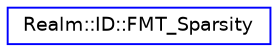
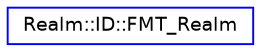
  digraph {
    rankdir=TB
-   n1 [color=blue fillcolor=white fontname=Helvetica fontsize=10 height=0.2 label="Realm::ID::FMT_Sparsity" shape=box style=filled width=0.4]
+   n1 [color=blue fillcolor=white fontname=Helvetica fontsize=10 height=0.2 label="Realm::ID::FMT_Realm" shape=box style=filled width=0.4]
  }
